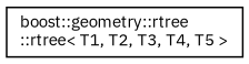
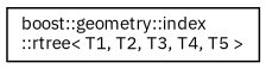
  digraph {
    rankdir=LR
    fontname="IBM Plex Sans"
-   n1 [color=black fillcolor=white fontname="IBM Plex Sans" fontsize=10 height=0.2 label="boost::geometry::rtree\l::rtree\< T1, T2, T3, T4, T5 \>" shape=record style=filled width=0.4]
+   n1 [color=black fillcolor=white fontname="IBM Plex Sans" fontsize=10 height=0.2 label="boost::geometry::index\l::rtree\< T1, T2, T3, T4, T5 \>" shape=record style=filled width=0.4]
  }
